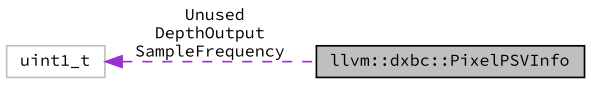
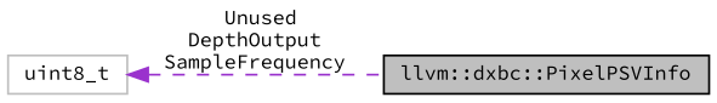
  digraph {
    rankdir=LR
    fontname="Source Code Pro"
    node [fontname="Source Code Pro" fontsize=10 shape=record]
    n1 [color=black fillcolor=grey75 fontcolor=black height=0.2 label="llvm::dxbc::PixelPSVInfo" style=filled width=0.4]
-   n2 [color=grey75 height=0.2 label=uint1_t width=0.4]
+   n2 [color=grey75 height=0.2 label=uint8_t width=0.4]
    n2 -> n1 [color=darkorchid3 dir=back fontname="Source Code Pro" fontsize=10 label=" Unused\nDepthOutput\nSampleFrequency" labelfontname=Helvetica labelfontsize=10 style=dashed]
  }
